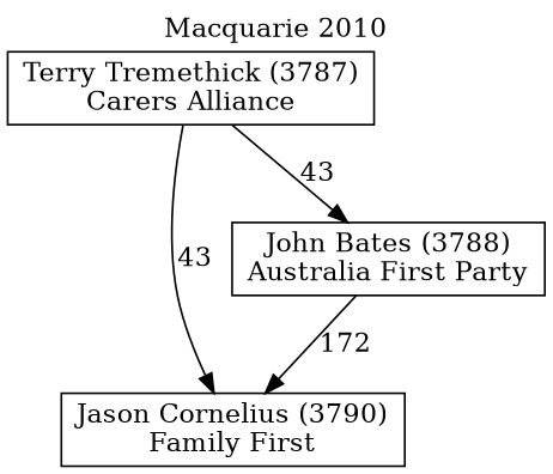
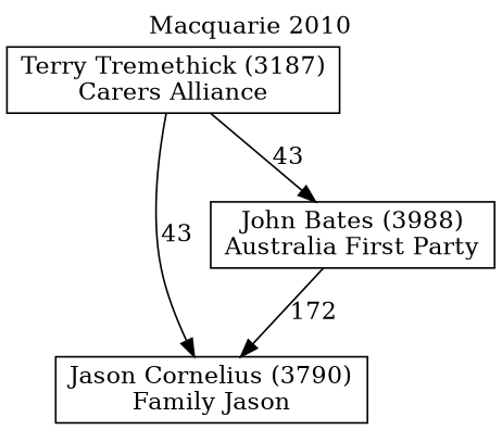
  digraph {
    label="Macquarie 2010"
    labelloc=t
    mclimit=10
    node [shape=box]
-   n1 [label="Jason Cornelius (3790)\nFamily First"]
-   n2 [label="John Bates (3788)\nAustralia First Party"]
-   n3 [label="Terry Tremethick (3787)\nCarers Alliance"]
+   n1 [label="Jason Cornelius (3790)\nFamily Jason"]
+   n2 [label="John Bates (3988)\nAustralia First Party"]
+   n3 [label="Terry Tremethick (3187)\nCarers Alliance"]
    n2 -> n1 [label=172]
    n3 -> n1 [label=43]
    n3 -> n2 [label=43]
  }
